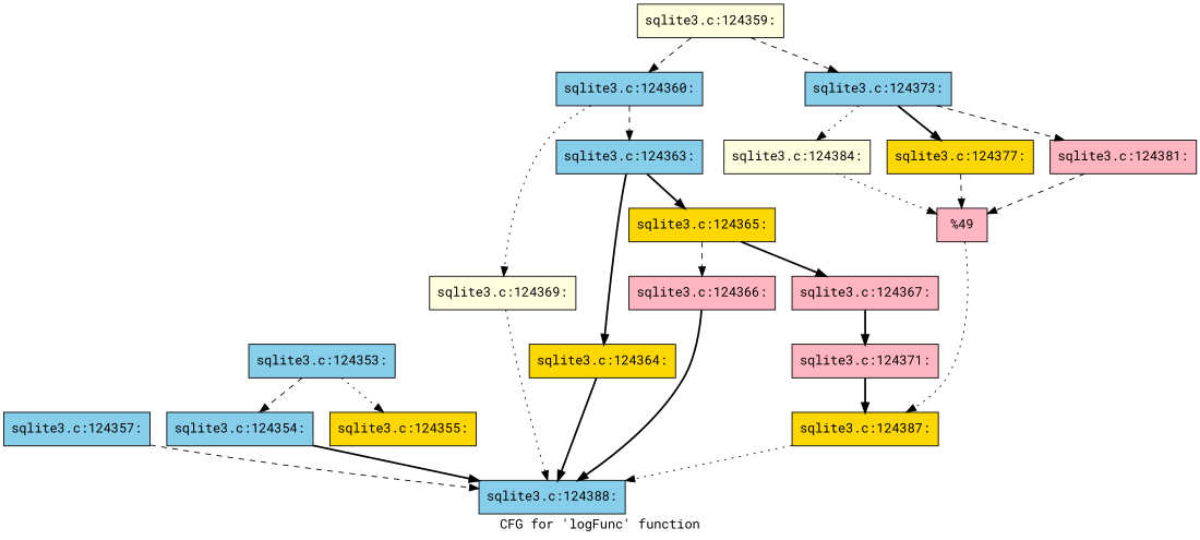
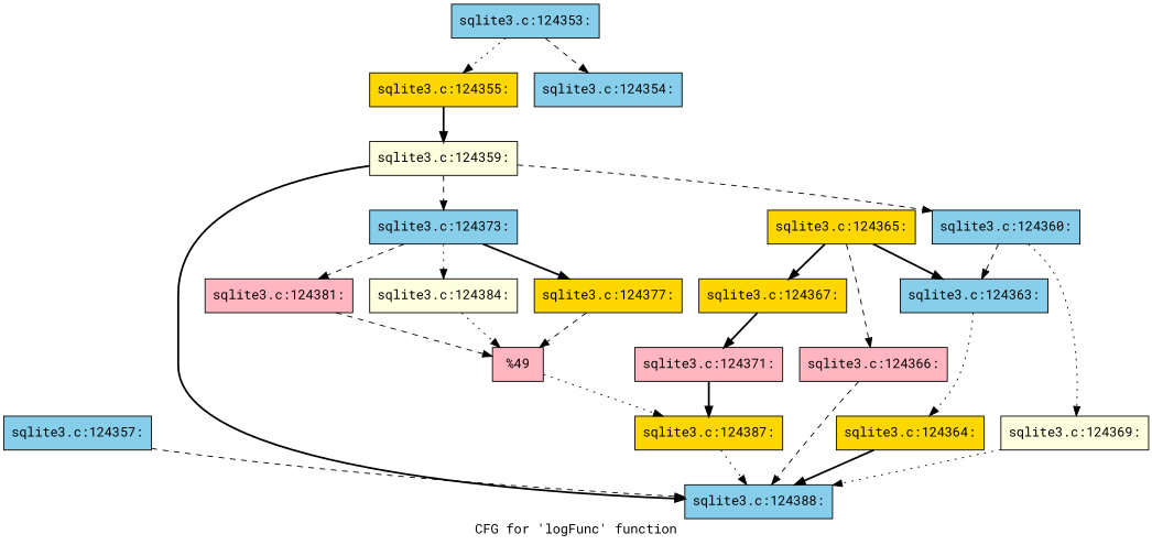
  digraph {
    fontname="Roboto Mono"
    label="CFG for 'logFunc' function"
    node [fillcolor=skyblue fontname="Roboto Mono" shape=record style=filled]
    edge [fontname="Roboto Mono" style=dashed]
    n1 [label="{sqlite3.c:124357:}"]
    n2 [label="{sqlite3.c:124388:}"]
    n3 [label="{sqlite3.c:124353:}"]
    n4 [label="{sqlite3.c:124354:}"]
    n5 [fillcolor=gold label="{sqlite3.c:124355:}"]
    n6 [fillcolor=lightyellow label="{sqlite3.c:124359:}"]
    n7 [label="{sqlite3.c:124360:}"]
    n8 [label="{sqlite3.c:124373:}"]
    n9 [fillcolor=lightyellow label="{sqlite3.c:124369:}"]
    n10 [label="{sqlite3.c:124363:}"]
    n11 [fillcolor=lightyellow label="{sqlite3.c:124384:}"]
    n12 [fillcolor=gold label="{sqlite3.c:124377:}"]
    n13 [fillcolor=lightpink label="{sqlite3.c:124381:}"]
    n14 [fillcolor=gold label="{sqlite3.c:124364:}"]
    n15 [fillcolor=gold label="{sqlite3.c:124365:}"]
    n16 [fillcolor=lightpink label="{%49}"]
    n17 [fillcolor=lightpink label="{sqlite3.c:124366:}"]
-   n18 [fillcolor=lightpink label="{sqlite3.c:124367:}"]
+   n18 [fillcolor=gold label="{sqlite3.c:124367:}"]
    n19 [fillcolor=lightpink label="{sqlite3.c:124371:}"]
    n20 [fillcolor=gold label="{sqlite3.c:124387:}"]
    n1 -> n2
    n3 -> n4
    n3 -> n5 [style=dotted]
-   n4 -> n2 [style=bold]
+   n6 -> n2 [style=bold]
+   n5 -> n6 [style=bold]
    n6 -> n7
    n6 -> n8
    n7 -> n9 [style=dotted]
    n7 -> n10
    n8 -> n11 [style=dotted]
    n8 -> n12 [style=bold]
    n8 -> n13
    n9 -> n2 [style=dotted]
-   n10 -> n14 [style=bold]
-   n10 -> n15 [style=bold]
+   n10 -> n14 [style=dotted]
+   n15 -> n10 [style=bold]
    n11 -> n16 [style=dotted]
    n12 -> n16
    n13 -> n16
    n14 -> n2 [style=bold]
    n15 -> n17
    n15 -> n18 [style=bold]
    n16 -> n20 [style=dotted]
-   n17 -> n2 [style=bold]
+   n17 -> n2
    n18 -> n19 [style=bold]
    n19 -> n20 [style=bold]
    n20 -> n2 [style=dotted]
  }
